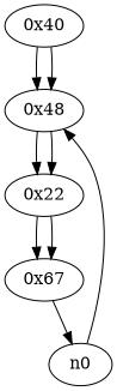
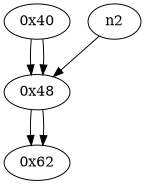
  digraph {
    n1 [label="0x40"]
    n2 [label="0x48"]
-   n3 [label="0x22"]
-   n4 [label="0x67"]
-   n0
+   n3 [label="0x62"]
+   n0 [label=n2]
    n1 -> n2
    n1 -> n2
    n2 -> n3
    n2 -> n3
-   n3 -> n4
-   n3 -> n4
-   n4 -> n0
    n0 -> n2
  }
